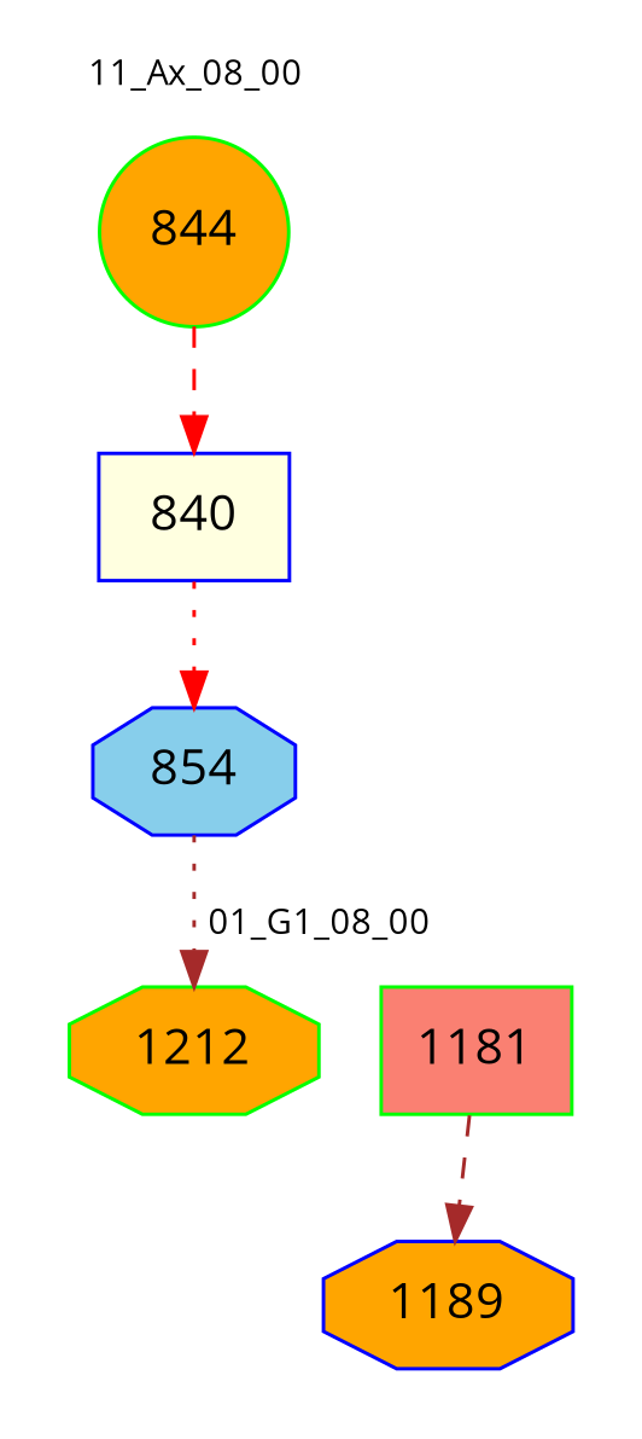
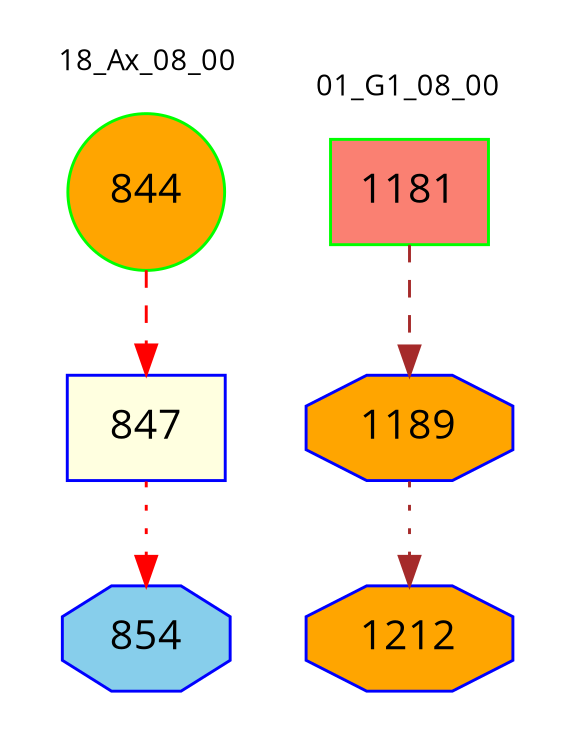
  digraph {
    fontname="Open Sans"
    node [color=green fillcolor=orange fontname="Open Sans" shape=octagon style=filled]
    edge [color=red fontname="Open Sans" style=dashed]
    n1 [label=844 shape=circle]
-   n2 [color=blue fillcolor=lightyellow label=840 shape=box]
+   n2 [color=blue fillcolor=lightyellow label=847 shape=box]
    n3 [color=blue fillcolor=skyblue label=854]
    n4 [fillcolor=salmon label=1181 shape=box]
    n5 [color=blue label=1189]
-   n6 [label=1212]
+   n6 [color=blue label=1212]
    subgraph cluster_1 {
      color=white
      fontsize=10
-     label="11_Ax_08_00"
+     label="18_Ax_08_00"
      n1
      n2
      n3
    }
    subgraph cluster_2 {
      color=white
      fontsize=10
      label="01_G1_08_00"
      n4
      n5
      n6
    }
    n1 -> n2
    n2 -> n3 [style=dotted]
    n4 -> n5 [color=brown]
-   n3 -> n6 [color=brown style=dotted]
+   n5 -> n6 [color=brown style=dotted]
  }
